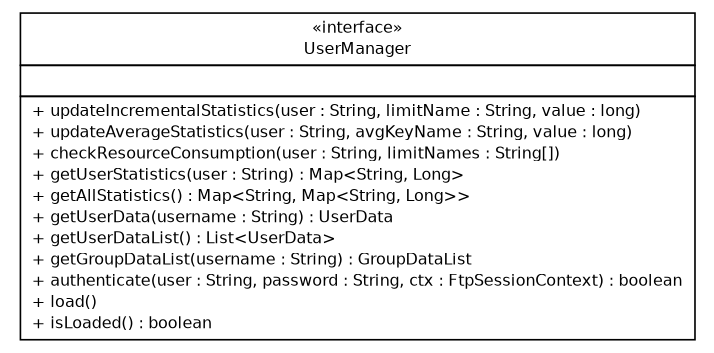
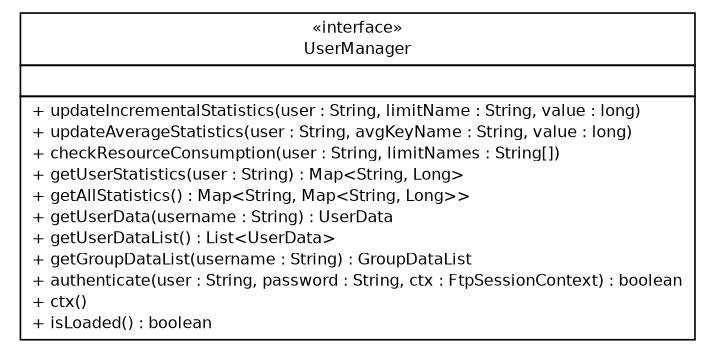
  digraph {
    nodesep=0.25
    ranksep=0.5
-   n1 [fontcolor=black fontname=Helvetica fontsize=10.0 label=<<table title="com.apporiented.hermesftp.usermanager.UserManager" border="0" cellborder="1" cellspacing="0" cellpadding="2" port="p" href="./UserManager.html"> 		<tr><td><table border="0" cellspacing="0" cellpadding="1"> <tr><td align="center" balign="center"> &#171;interface&#187; </td></tr> <tr><td align="center" balign="center"> UserManager </td></tr> 		</table></td></tr> 		<tr><td><table border="0" cellspacing="0" cellpadding="1"> <tr><td align="left" balign="left">  </td></tr> 		</table></td></tr> 		<tr><td><table border="0" cellspacing="0" cellpadding="1"> <tr><td align="left" balign="left"> + updateIncrementalStatistics(user : String, limitName : String, value : long) </td></tr> <tr><td align="left" balign="left"> + updateAverageStatistics(user : String, avgKeyName : String, value : long) </td></tr> <tr><td align="left" balign="left"> + checkResourceConsumption(user : String, limitNames : String[]) </td></tr> <tr><td align="left" balign="left"> + getUserStatistics(user : String) : Map&lt;String, Long&gt; </td></tr> <tr><td align="left" balign="left"> + getAllStatistics() : Map&lt;String, Map&lt;String, Long&gt;&gt; </td></tr> <tr><td align="left" balign="left"> + getUserData(username : String) : UserData </td></tr> <tr><td align="left" balign="left"> + getUserDataList() : List&lt;UserData&gt; </td></tr> <tr><td align="left" balign="left"> + getGroupDataList(username : String) : GroupDataList </td></tr> <tr><td align="left" balign="left"> + authenticate(user : String, password : String, ctx : FtpSessionContext) : boolean </td></tr> <tr><td align="left" balign="left"> + load() </td></tr> <tr><td align="left" balign="left"> + isLoaded() : boolean </td></tr> 		</table></td></tr> 		</table>> shape=plaintext]
+   n1 [fontcolor=black fontname=Helvetica fontsize=10.0 label=<<table title="com.apporiented.hermesftp.usermanager.UserManager" border="0" cellborder="1" cellspacing="0" cellpadding="2" port="p" href="./UserManager.html"> 		<tr><td><table border="0" cellspacing="0" cellpadding="1"> <tr><td align="center" balign="center"> &#171;interface&#187; </td></tr> <tr><td align="center" balign="center"> UserManager </td></tr> 		</table></td></tr> 		<tr><td><table border="0" cellspacing="0" cellpadding="1"> <tr><td align="left" balign="left">  </td></tr> 		</table></td></tr> 		<tr><td><table border="0" cellspacing="0" cellpadding="1"> <tr><td align="left" balign="left"> + updateIncrementalStatistics(user : String, limitName : String, value : long) </td></tr> <tr><td align="left" balign="left"> + updateAverageStatistics(user : String, avgKeyName : String, value : long) </td></tr> <tr><td align="left" balign="left"> + checkResourceConsumption(user : String, limitNames : String[]) </td></tr> <tr><td align="left" balign="left"> + getUserStatistics(user : String) : Map&lt;String, Long&gt; </td></tr> <tr><td align="left" balign="left"> + getAllStatistics() : Map&lt;String, Map&lt;String, Long&gt;&gt; </td></tr> <tr><td align="left" balign="left"> + getUserData(username : String) : UserData </td></tr> <tr><td align="left" balign="left"> + getUserDataList() : List&lt;UserData&gt; </td></tr> <tr><td align="left" balign="left"> + getGroupDataList(username : String) : GroupDataList </td></tr> <tr><td align="left" balign="left"> + authenticate(user : String, password : String, ctx : FtpSessionContext) : boolean </td></tr> <tr><td align="left" balign="left"> + ctx() </td></tr> <tr><td align="left" balign="left"> + isLoaded() : boolean </td></tr> 		</table></td></tr> 		</table>> shape=plaintext]
  }
